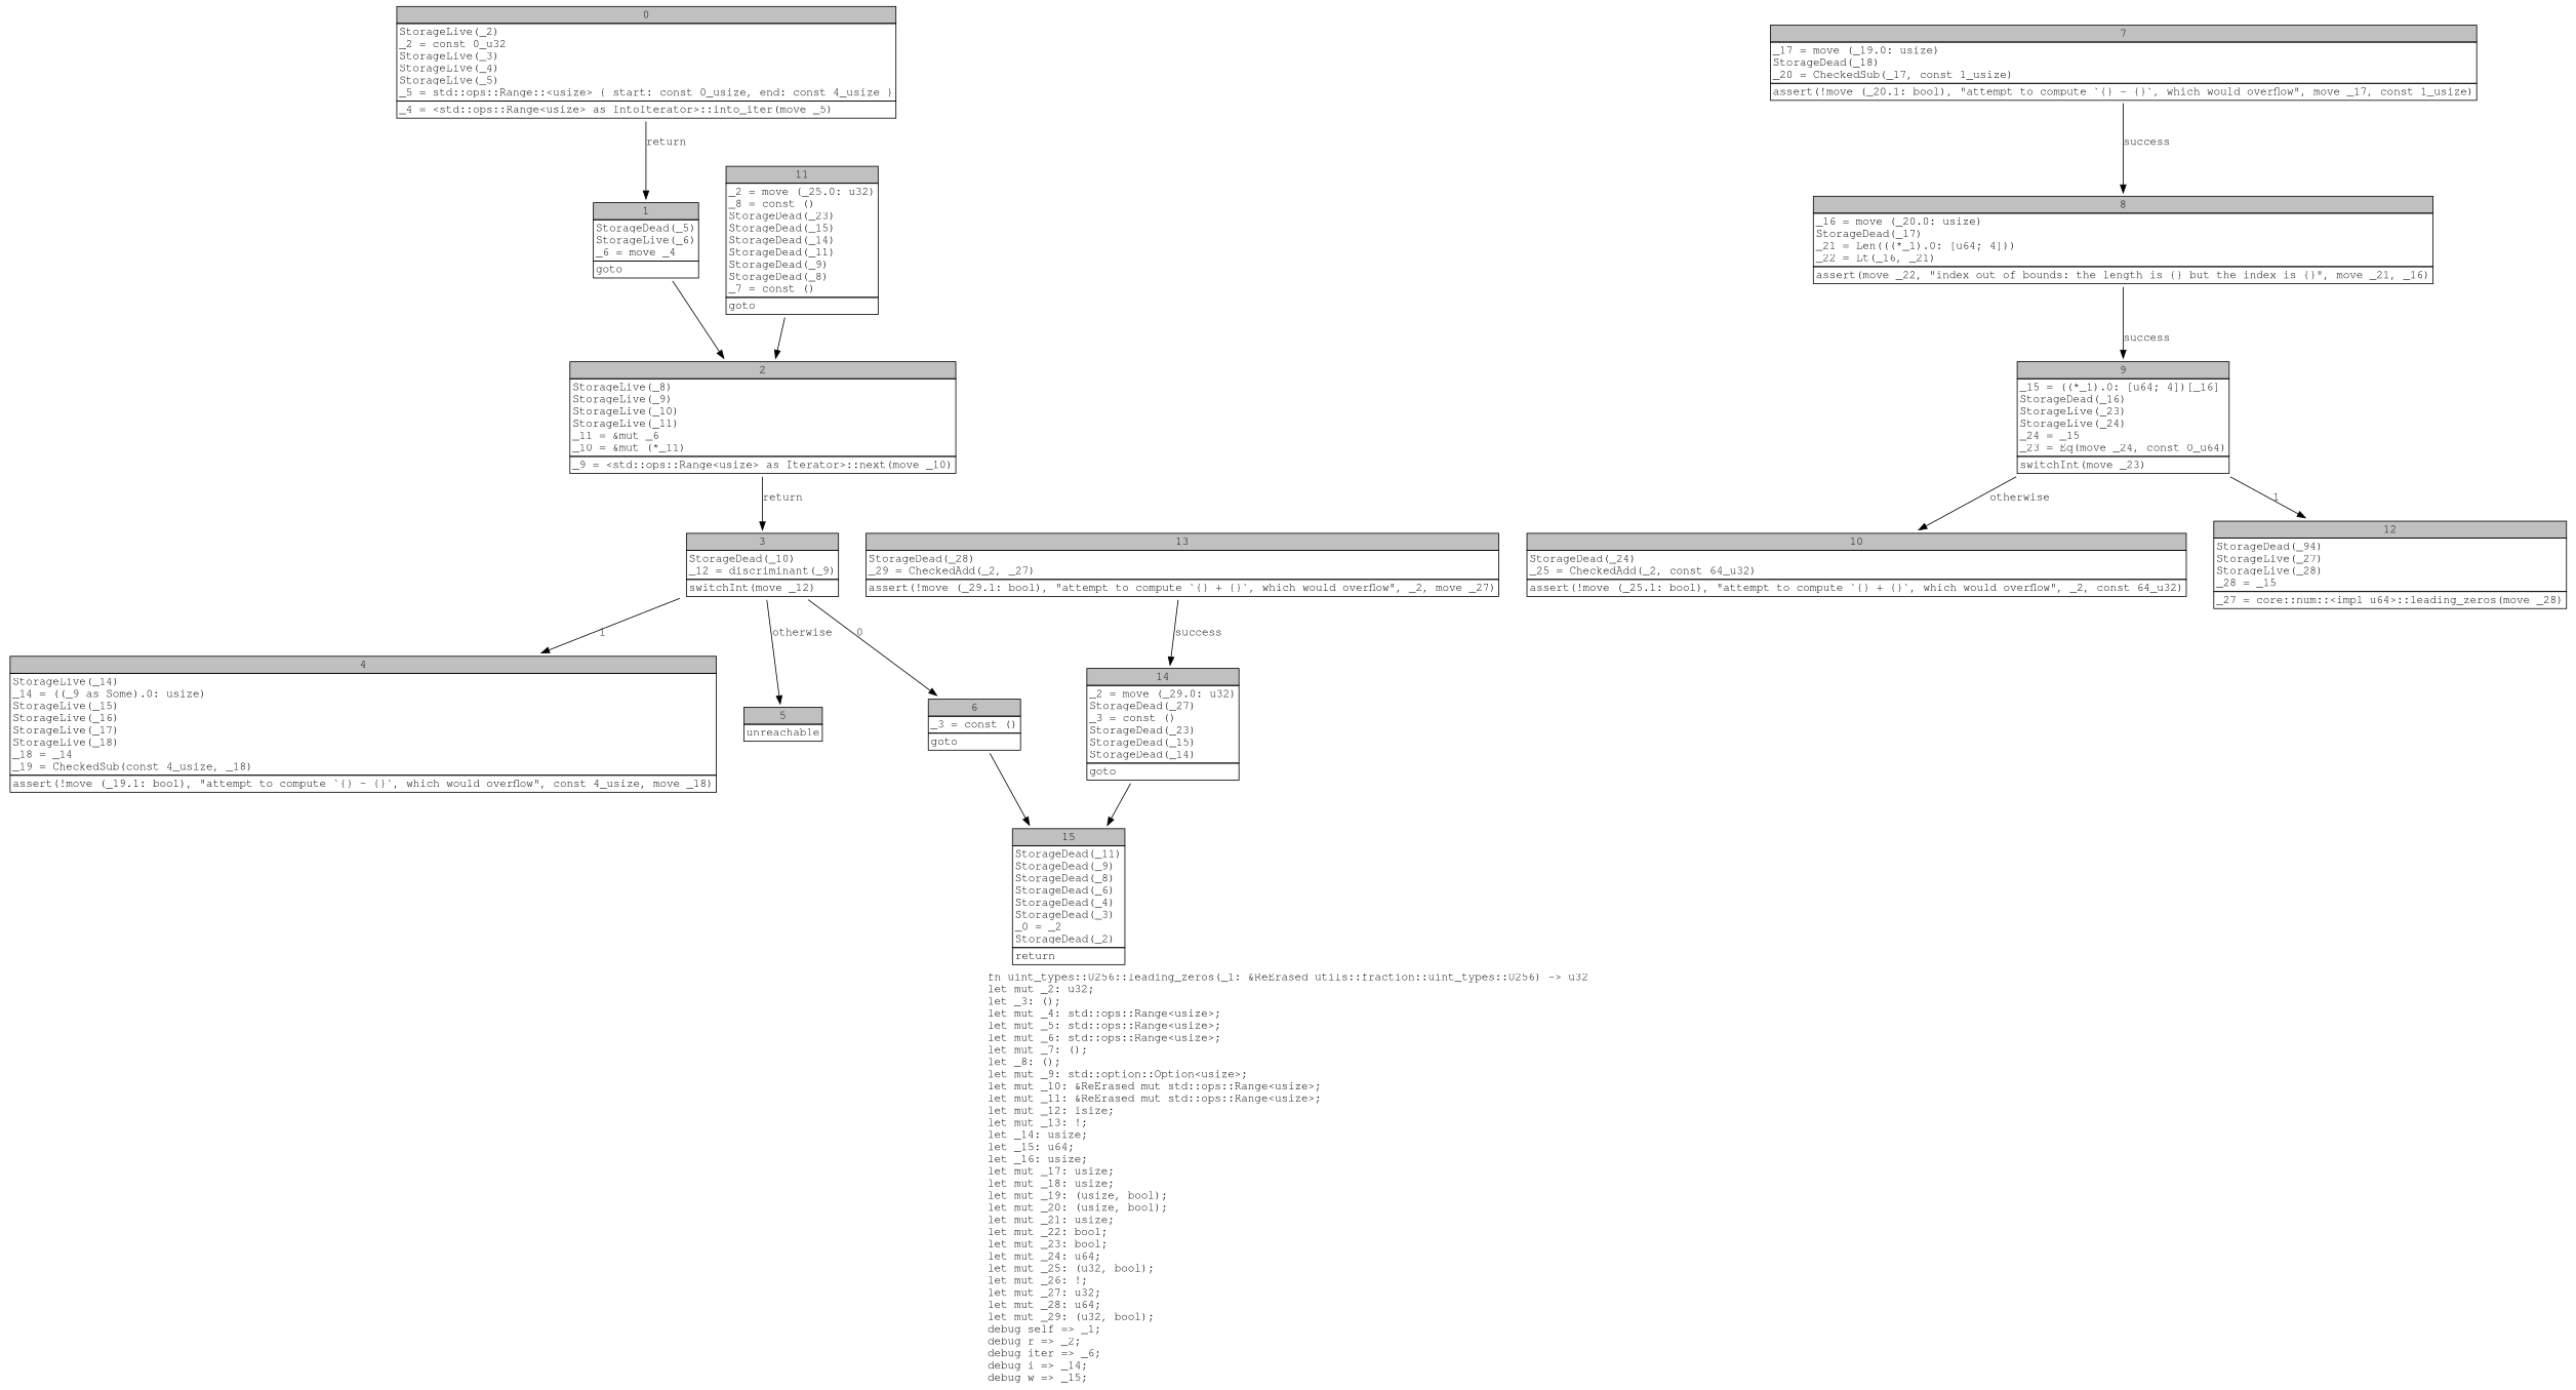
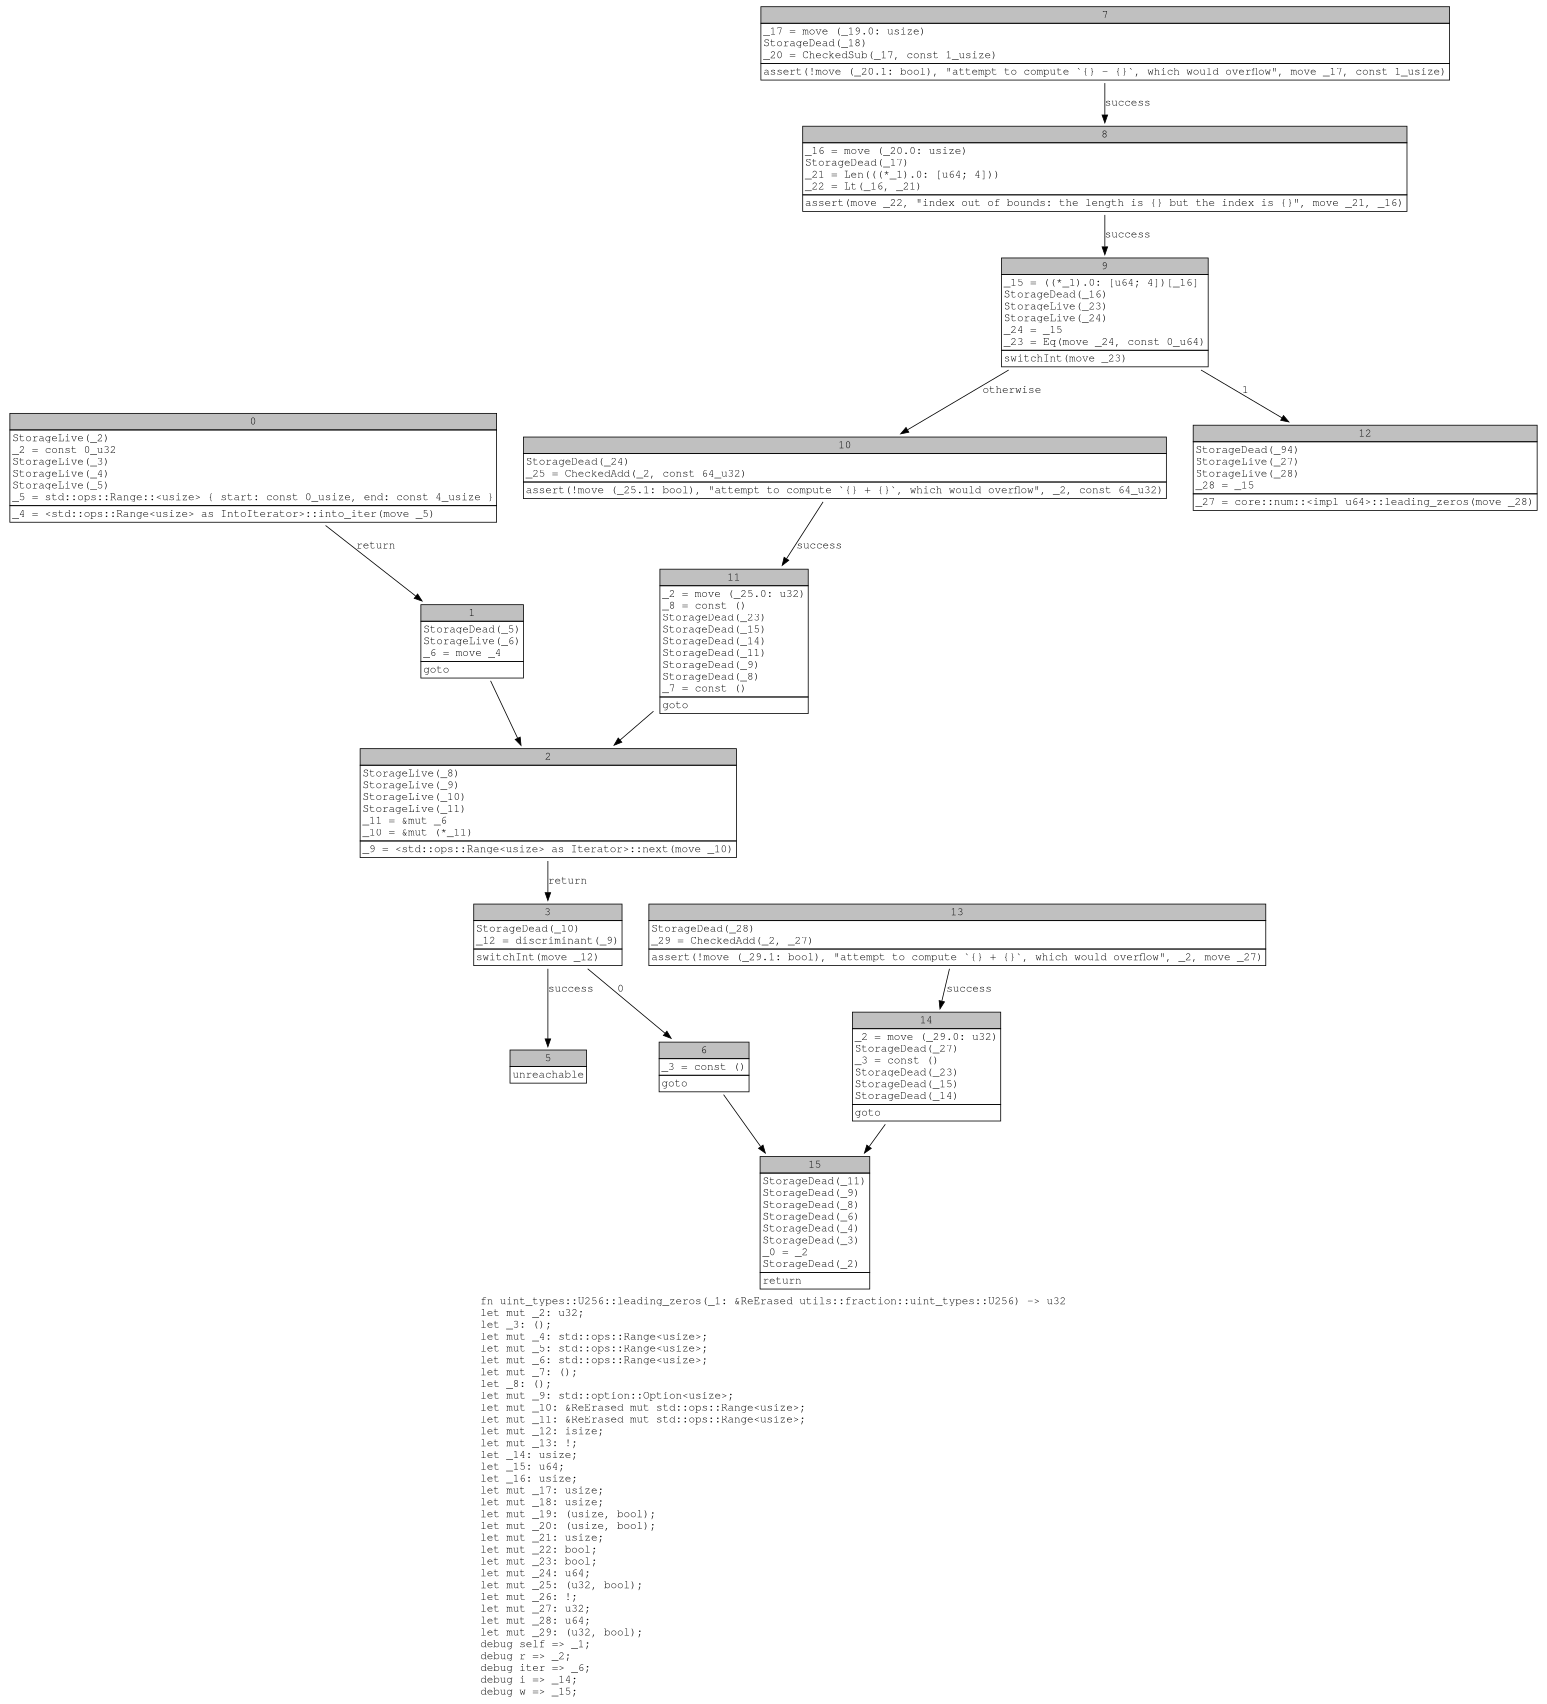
  digraph {
    fontname="Courier, monospace"
    label=<fn uint_types::U256::leading_zeros(_1: &amp;ReErased utils::fraction::uint_types::U256) -&gt; u32<br align="left"/>let mut _2: u32;<br align="left"/>let _3: ();<br align="left"/>let mut _4: std::ops::Range&lt;usize&gt;;<br align="left"/>let mut _5: std::ops::Range&lt;usize&gt;;<br align="left"/>let mut _6: std::ops::Range&lt;usize&gt;;<br align="left"/>let mut _7: ();<br align="left"/>let _8: ();<br align="left"/>let mut _9: std::option::Option&lt;usize&gt;;<br align="left"/>let mut _10: &amp;ReErased mut std::ops::Range&lt;usize&gt;;<br align="left"/>let mut _11: &amp;ReErased mut std::ops::Range&lt;usize&gt;;<br align="left"/>let mut _12: isize;<br align="left"/>let mut _13: !;<br align="left"/>let _14: usize;<br align="left"/>let _15: u64;<br align="left"/>let _16: usize;<br align="left"/>let mut _17: usize;<br align="left"/>let mut _18: usize;<br align="left"/>let mut _19: (usize, bool);<br align="left"/>let mut _20: (usize, bool);<br align="left"/>let mut _21: usize;<br align="left"/>let mut _22: bool;<br align="left"/>let mut _23: bool;<br align="left"/>let mut _24: u64;<br align="left"/>let mut _25: (u32, bool);<br align="left"/>let mut _26: !;<br align="left"/>let mut _27: u32;<br align="left"/>let mut _28: u64;<br align="left"/>let mut _29: (u32, bool);<br align="left"/>debug self =&gt; _1;<br align="left"/>debug r =&gt; _2;<br align="left"/>debug iter =&gt; _6;<br align="left"/>debug i =&gt; _14;<br align="left"/>debug w =&gt; _15;<br align="left"/>>
    node [fontname="Courier, monospace" shape=none]
    edge [fontname="Courier, monospace"]
    n1 [label=<<table border="0" cellborder="1" cellspacing="0"><tr><td bgcolor="gray" align="center" colspan="1">0</td></tr><tr><td align="left" balign="left">StorageLive(_2)<br/>_2 = const 0_u32<br/>StorageLive(_3)<br/>StorageLive(_4)<br/>StorageLive(_5)<br/>_5 = std::ops::Range::&lt;usize&gt; { start: const 0_usize, end: const 4_usize }<br/></td></tr><tr><td align="left">_4 = &lt;std::ops::Range&lt;usize&gt; as IntoIterator&gt;::into_iter(move _5)</td></tr></table>>]
    n2 [label=<<table border="0" cellborder="1" cellspacing="0"><tr><td bgcolor="gray" align="center" colspan="1">1</td></tr><tr><td align="left" balign="left">StorageDead(_5)<br/>StorageLive(_6)<br/>_6 = move _4<br/></td></tr><tr><td align="left">goto</td></tr></table>>]
    n3 [label=<<table border="0" cellborder="1" cellspacing="0"><tr><td bgcolor="gray" align="center" colspan="1">2</td></tr><tr><td align="left" balign="left">StorageLive(_8)<br/>StorageLive(_9)<br/>StorageLive(_10)<br/>StorageLive(_11)<br/>_11 = &amp;mut _6<br/>_10 = &amp;mut (*_11)<br/></td></tr><tr><td align="left">_9 = &lt;std::ops::Range&lt;usize&gt; as Iterator&gt;::next(move _10)</td></tr></table>>]
    n4 [label=<<table border="0" cellborder="1" cellspacing="0"><tr><td bgcolor="gray" align="center" colspan="1">3</td></tr><tr><td align="left" balign="left">StorageDead(_10)<br/>_12 = discriminant(_9)<br/></td></tr><tr><td align="left">switchInt(move _12)</td></tr></table>>]
-   n5 [label=<<table border="0" cellborder="1" cellspacing="0"><tr><td bgcolor="gray" align="center" colspan="1">4</td></tr><tr><td align="left" balign="left">StorageLive(_14)<br/>_14 = ((_9 as Some).0: usize)<br/>StorageLive(_15)<br/>StorageLive(_16)<br/>StorageLive(_17)<br/>StorageLive(_18)<br/>_18 = _14<br/>_19 = CheckedSub(const 4_usize, _18)<br/></td></tr><tr><td align="left">assert(!move (_19.1: bool), &quot;attempt to compute `{} - {}`, which would overflow&quot;, const 4_usize, move _18)</td></tr></table>>]
    n6 [label=<<table border="0" cellborder="1" cellspacing="0"><tr><td bgcolor="gray" align="center" colspan="1">5</td></tr><tr><td align="left">unreachable</td></tr></table>>]
    n7 [label=<<table border="0" cellborder="1" cellspacing="0"><tr><td bgcolor="gray" align="center" colspan="1">6</td></tr><tr><td align="left" balign="left">_3 = const ()<br/></td></tr><tr><td align="left">goto</td></tr></table>>]
    n8 [label=<<table border="0" cellborder="1" cellspacing="0"><tr><td bgcolor="gray" align="center" colspan="1">15</td></tr><tr><td align="left" balign="left">StorageDead(_11)<br/>StorageDead(_9)<br/>StorageDead(_8)<br/>StorageDead(_6)<br/>StorageDead(_4)<br/>StorageDead(_3)<br/>_0 = _2<br/>StorageDead(_2)<br/></td></tr><tr><td align="left">return</td></tr></table>>]
    n9 [label=<<table border="0" cellborder="1" cellspacing="0"><tr><td bgcolor="gray" align="center" colspan="1">7</td></tr><tr><td align="left" balign="left">_17 = move (_19.0: usize)<br/>StorageDead(_18)<br/>_20 = CheckedSub(_17, const 1_usize)<br/></td></tr><tr><td align="left">assert(!move (_20.1: bool), &quot;attempt to compute `{} - {}`, which would overflow&quot;, move _17, const 1_usize)</td></tr></table>>]
    n10 [label=<<table border="0" cellborder="1" cellspacing="0"><tr><td bgcolor="gray" align="center" colspan="1">8</td></tr><tr><td align="left" balign="left">_16 = move (_20.0: usize)<br/>StorageDead(_17)<br/>_21 = Len(((*_1).0: [u64; 4]))<br/>_22 = Lt(_16, _21)<br/></td></tr><tr><td align="left">assert(move _22, &quot;index out of bounds: the length is {} but the index is {}&quot;, move _21, _16)</td></tr></table>>]
    n11 [label=<<table border="0" cellborder="1" cellspacing="0"><tr><td bgcolor="gray" align="center" colspan="1">9</td></tr><tr><td align="left" balign="left">_15 = ((*_1).0: [u64; 4])[_16]<br/>StorageDead(_16)<br/>StorageLive(_23)<br/>StorageLive(_24)<br/>_24 = _15<br/>_23 = Eq(move _24, const 0_u64)<br/></td></tr><tr><td align="left">switchInt(move _23)</td></tr></table>>]
    n12 [label=<<table border="0" cellborder="1" cellspacing="0"><tr><td bgcolor="gray" align="center" colspan="1">10</td></tr><tr><td align="left" balign="left">StorageDead(_24)<br/>_25 = CheckedAdd(_2, const 64_u32)<br/></td></tr><tr><td align="left">assert(!move (_25.1: bool), &quot;attempt to compute `{} + {}`, which would overflow&quot;, _2, const 64_u32)</td></tr></table>>]
    n13 [label=<<table border="0" cellborder="1" cellspacing="0"><tr><td bgcolor="gray" align="center" colspan="1">12</td></tr><tr><td align="left" balign="left">StorageDead(_94)<br/>StorageLive(_27)<br/>StorageLive(_28)<br/>_28 = _15<br/></td></tr><tr><td align="left">_27 = core::num::&lt;impl u64&gt;::leading_zeros(move _28)</td></tr></table>>]
    n14 [label=<<table border="0" cellborder="1" cellspacing="0"><tr><td bgcolor="gray" align="center" colspan="1">11</td></tr><tr><td align="left" balign="left">_2 = move (_25.0: u32)<br/>_8 = const ()<br/>StorageDead(_23)<br/>StorageDead(_15)<br/>StorageDead(_14)<br/>StorageDead(_11)<br/>StorageDead(_9)<br/>StorageDead(_8)<br/>_7 = const ()<br/></td></tr><tr><td align="left">goto</td></tr></table>>]
    n15 [label=<<table border="0" cellborder="1" cellspacing="0"><tr><td bgcolor="gray" align="center" colspan="1">13</td></tr><tr><td align="left" balign="left">StorageDead(_28)<br/>_29 = CheckedAdd(_2, _27)<br/></td></tr><tr><td align="left">assert(!move (_29.1: bool), &quot;attempt to compute `{} + {}`, which would overflow&quot;, _2, move _27)</td></tr></table>>]
    n16 [label=<<table border="0" cellborder="1" cellspacing="0"><tr><td bgcolor="gray" align="center" colspan="1">14</td></tr><tr><td align="left" balign="left">_2 = move (_29.0: u32)<br/>StorageDead(_27)<br/>_3 = const ()<br/>StorageDead(_23)<br/>StorageDead(_15)<br/>StorageDead(_14)<br/></td></tr><tr><td align="left">goto</td></tr></table>>]
    n1 -> n2 [label=return]
    n2 -> n3
    n3 -> n4 [label=return]
-   n4 -> n5 [label=1]
-   n4 -> n6 [label=otherwise]
+   n4 -> n6 [label=success]
    n4 -> n7 [label=0]
    n7 -> n8
    n9 -> n10 [label=success]
    n10 -> n11 [label=success]
    n11 -> n12 [label=otherwise]
    n11 -> n13 [label=1]
+   n12 -> n14 [label=success]
    n14 -> n3
    n15 -> n16 [label=success]
    n16 -> n8
  }
